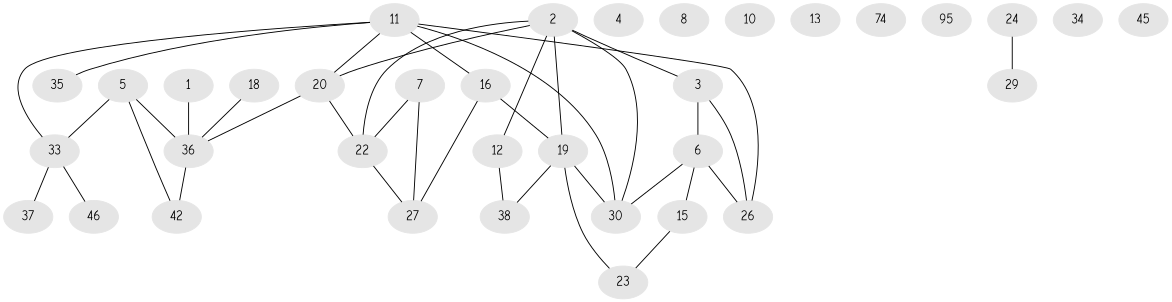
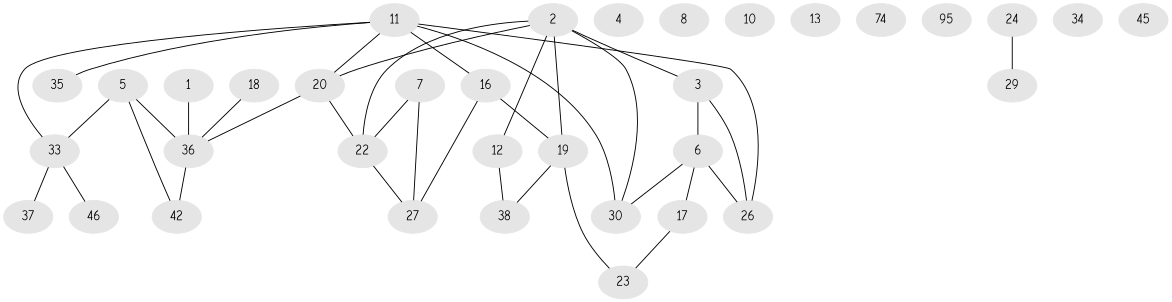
  graph {
    fontname="Comic Neue"
    node [color=gray90 fontname="Comic Neue" style=filled]
    edge [fontname="Comic Neue"]
    36 [super="+43"]
    42
    1
    2 [super="+21"]
    3 [super="+39"]
    12 [super="+48"]
    19 [super="+44"]
    20
    22 [super="+28"]
    30
    6 [super="+49"]
    26
    38
    23 [super="+51"]
    27 [super="+40"]
-   17 [label=15]
+   17
    4
    5 [super="+47"]
    33 [super="+41"]
    37 [super="+50"]
    46
    7
    8 [super="+9"]
    10
    11 [super="+32"]
    16
    35
    13
    n29 [label=74]
    n30 [label=95 super="+25"]
    18
    24 [super="+31"]
    29
    34
    45
    36 -- 42
    1 -- 36
    2 -- 3
    2 -- 12
    2 -- 19
    2 -- 20
    2 -- 22
    2 -- 30
    3 -- 6
    3 -- 26
    12 -- 38
-   19 -- 30
    19 -- 38
    19 -- 23
    20 -- 36
    20 -- 22
    22 -- 27
    6 -- 30
    6 -- 26
    6 -- 17
    17 -- 23
    5 -- 36
    5 -- 42
    5 -- 33
    33 -- 37
    33 -- 46
    7 -- 22
    7 -- 27
    11 -- 20
    11 -- 30
    11 -- 26
    11 -- 33
    11 -- 16
    11 -- 35
    16 -- 19
    16 -- 27
    18 -- 36
    24 -- 29
  }
